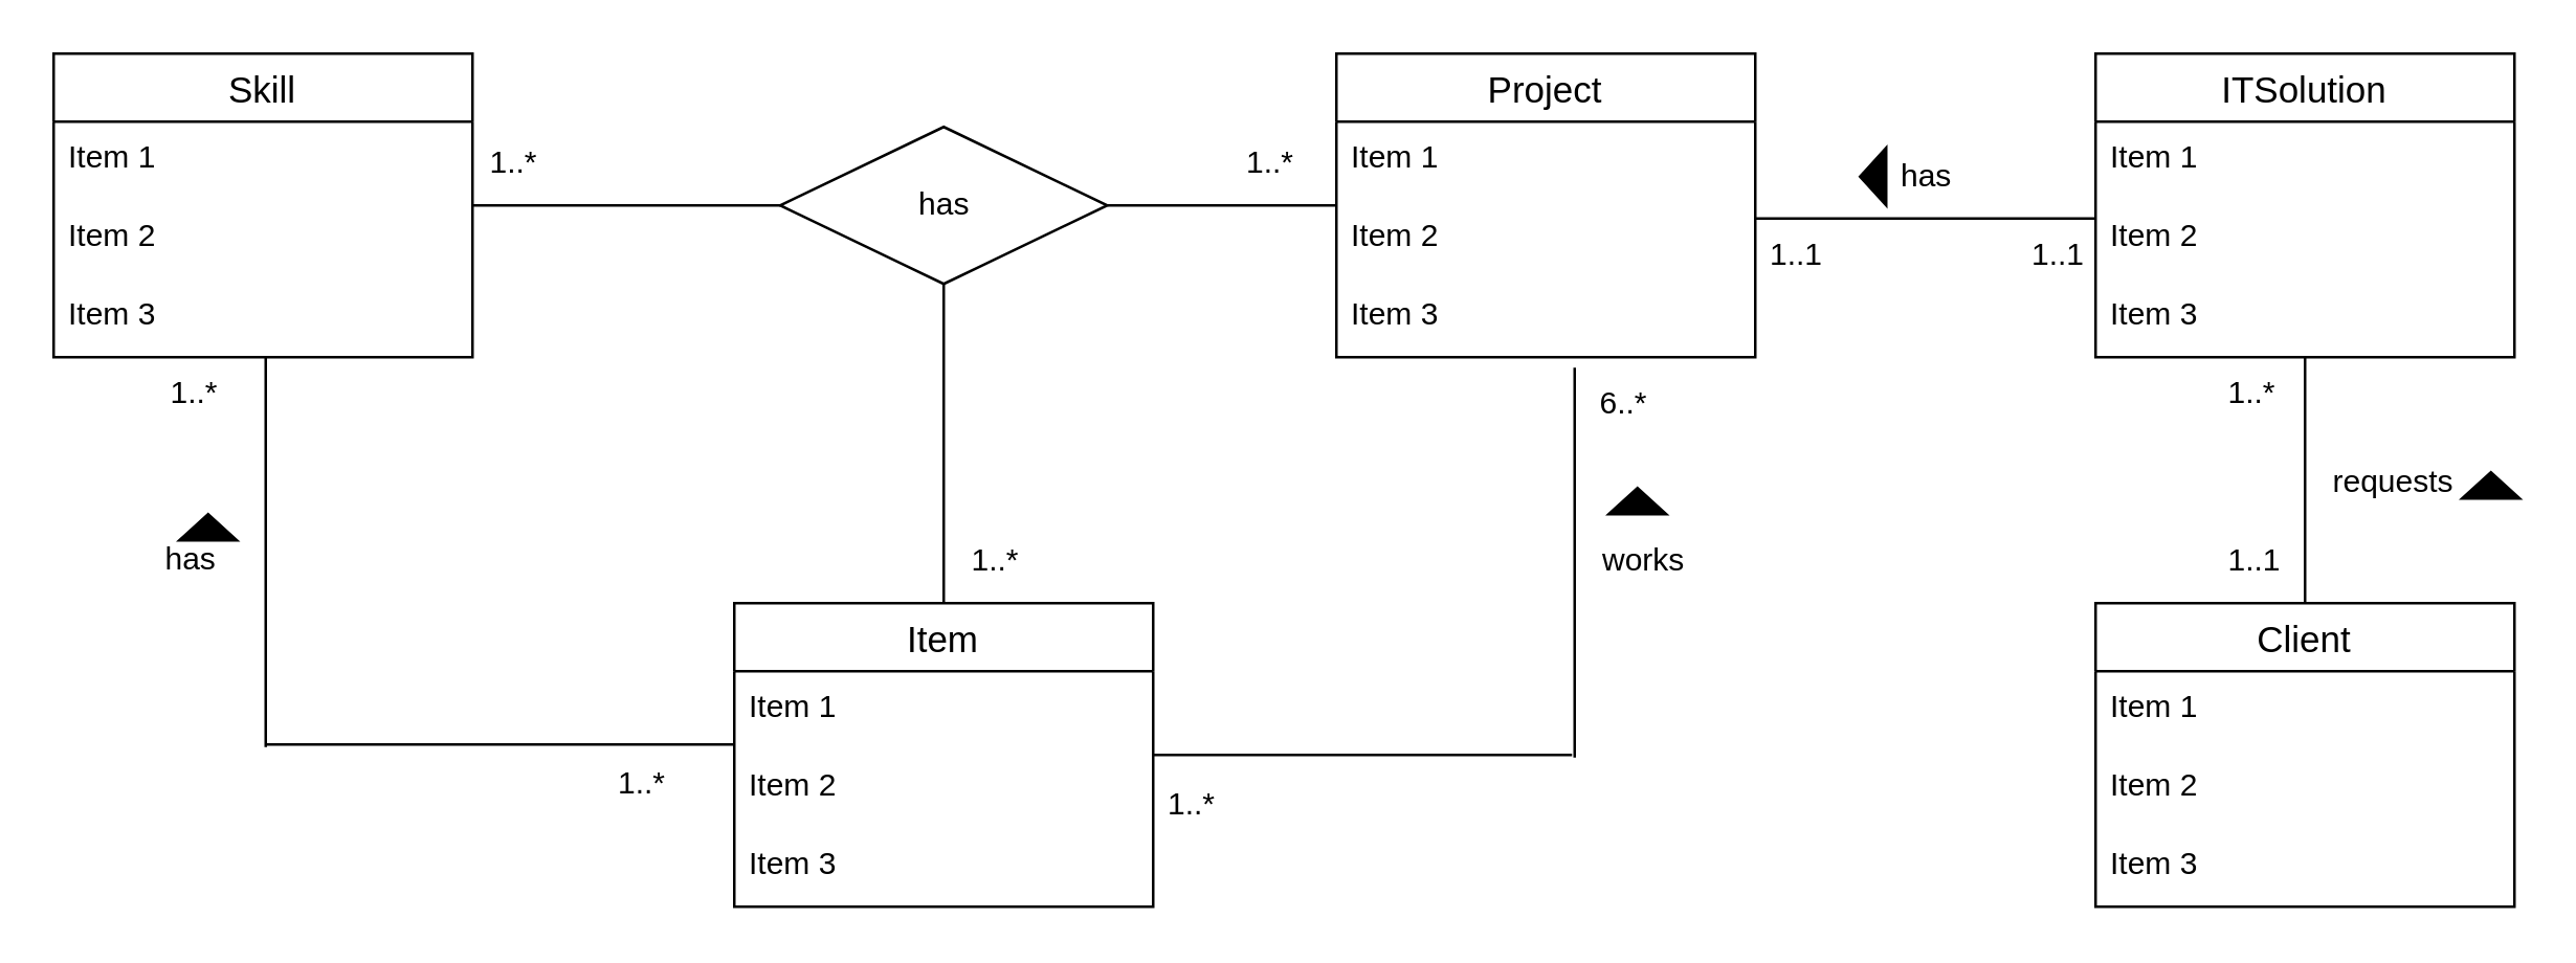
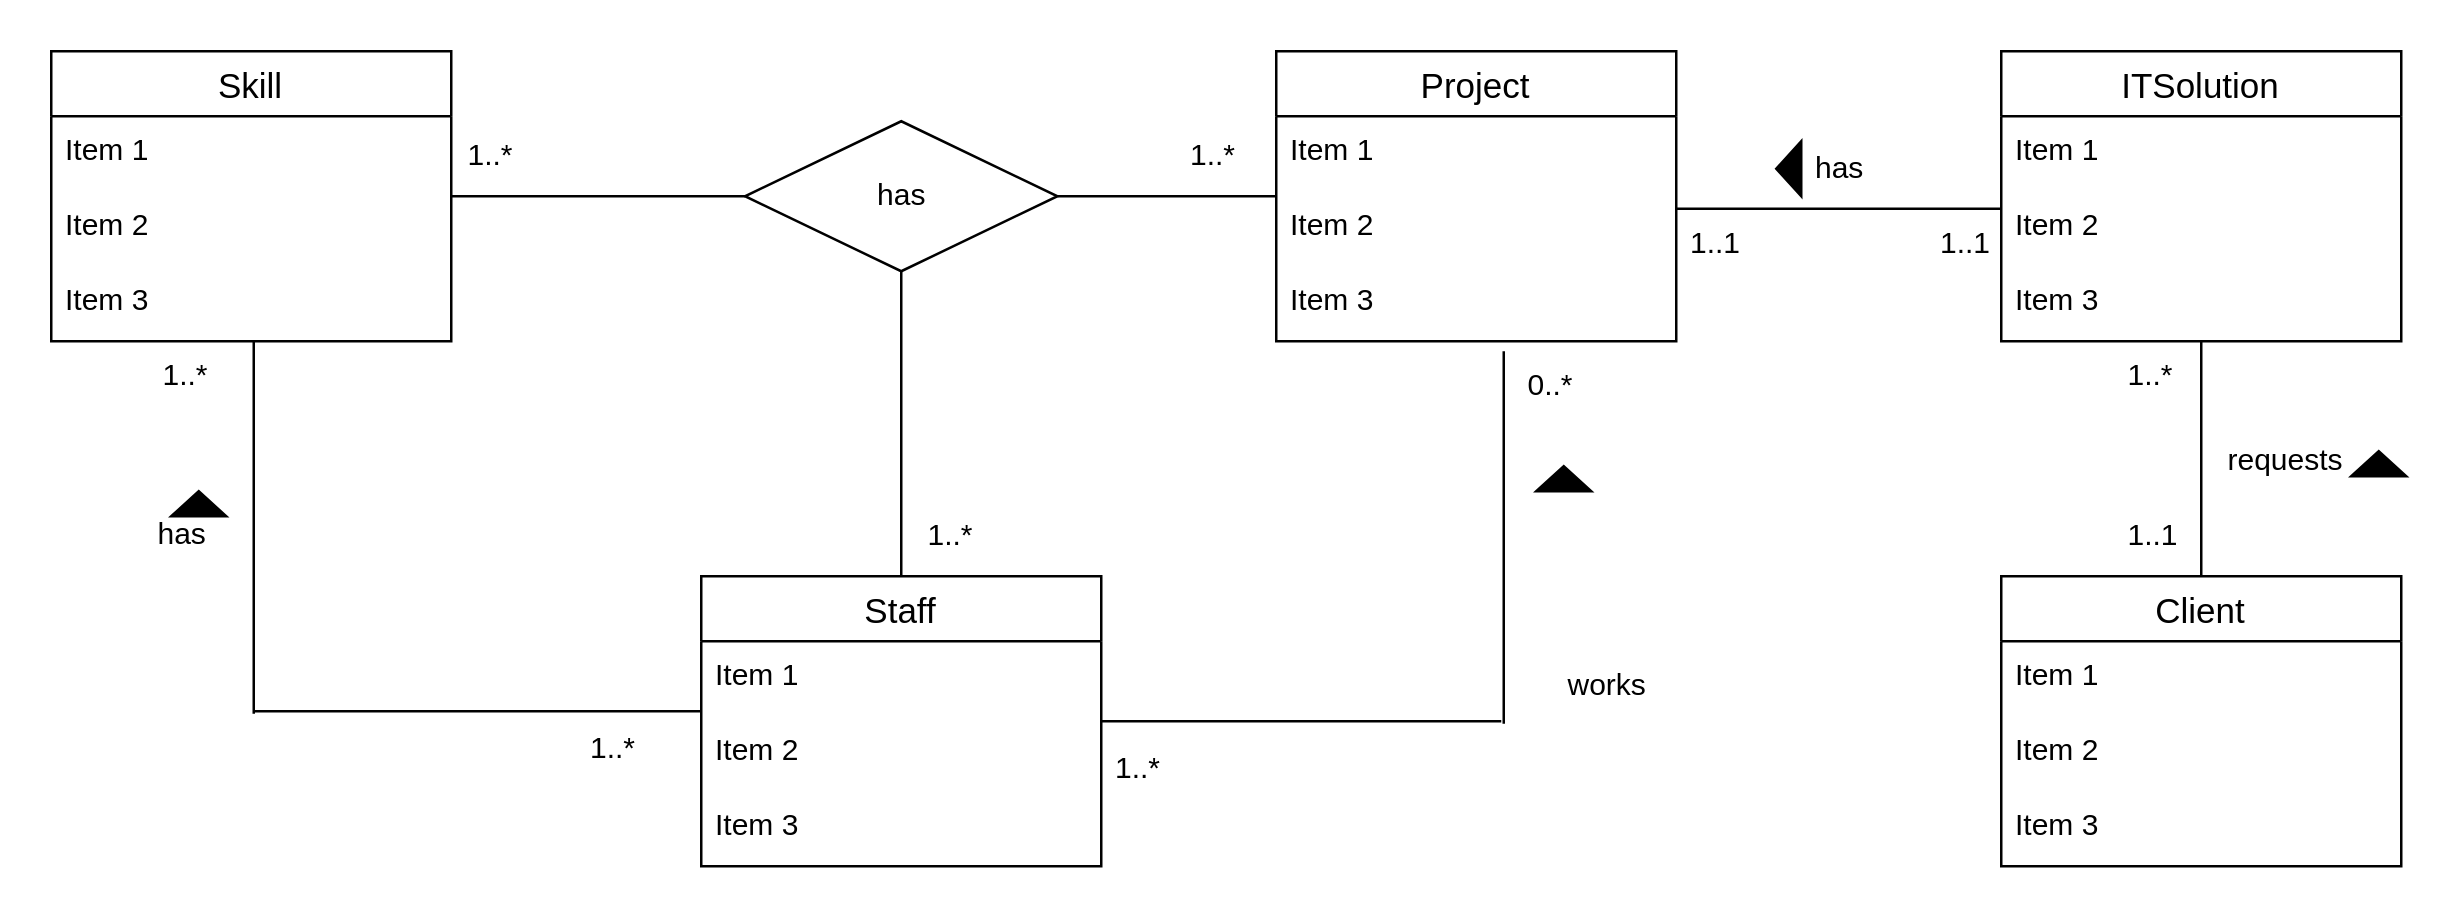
  <mxCell id="0" />
  <mxCell id="1" parent="0" />
  <mxCell id="2" value="Skill" style="swimlane;fontStyle=0;childLayout=stackLayout;horizontal=1;startSize=26;horizontalStack=0;resizeParent=1;resizeParentMax=0;resizeLast=0;collapsible=1;marginBottom=0;align=center;fontSize=14;" parent="1" vertex="1"><mxGeometry x="20" y="20" width="160" height="116" as="geometry" /></mxCell>
  <mxCell id="3" value="Item 1" style="text;strokeColor=none;fillColor=none;spacingLeft=4;spacingRight=4;overflow=hidden;rotatable=0;points=[[0,0.5],[1,0.5]];portConstraint=eastwest;fontSize=12;" parent="2" vertex="1"><mxGeometry y="26" width="160" height="30" as="geometry" /></mxCell>
  <mxCell id="4" value="Item 2" style="text;strokeColor=none;fillColor=none;spacingLeft=4;spacingRight=4;overflow=hidden;rotatable=0;points=[[0,0.5],[1,0.5]];portConstraint=eastwest;fontSize=12;" parent="2" vertex="1"><mxGeometry y="56" width="160" height="30" as="geometry" /></mxCell>
  <mxCell id="5" value="Item 3" style="text;strokeColor=none;fillColor=none;spacingLeft=4;spacingRight=4;overflow=hidden;rotatable=0;points=[[0,0.5],[1,0.5]];portConstraint=eastwest;fontSize=12;" parent="2" vertex="1"><mxGeometry y="86" width="160" height="30" as="geometry" /></mxCell>
  <mxCell id="6" value="Project" style="swimlane;fontStyle=0;childLayout=stackLayout;horizontal=1;startSize=26;horizontalStack=0;resizeParent=1;resizeParentMax=0;resizeLast=0;collapsible=1;marginBottom=0;align=center;fontSize=14;" parent="1" vertex="1"><mxGeometry x="510" y="20" width="160" height="116" as="geometry" /></mxCell>
  <mxCell id="7" value="Item 1" style="text;strokeColor=none;fillColor=none;spacingLeft=4;spacingRight=4;overflow=hidden;rotatable=0;points=[[0,0.5],[1,0.5]];portConstraint=eastwest;fontSize=12;" parent="6" vertex="1"><mxGeometry y="26" width="160" height="30" as="geometry" /></mxCell>
  <mxCell id="8" value="Item 2" style="text;strokeColor=none;fillColor=none;spacingLeft=4;spacingRight=4;overflow=hidden;rotatable=0;points=[[0,0.5],[1,0.5]];portConstraint=eastwest;fontSize=12;" parent="6" vertex="1"><mxGeometry y="56" width="160" height="30" as="geometry" /></mxCell>
  <mxCell id="9" value="Item 3" style="text;strokeColor=none;fillColor=none;spacingLeft=4;spacingRight=4;overflow=hidden;rotatable=0;points=[[0,0.5],[1,0.5]];portConstraint=eastwest;fontSize=12;" parent="6" vertex="1"><mxGeometry y="86" width="160" height="30" as="geometry" /></mxCell>
  <mxCell id="10" value="ITSolution" style="swimlane;fontStyle=0;childLayout=stackLayout;horizontal=1;startSize=26;horizontalStack=0;resizeParent=1;resizeParentMax=0;resizeLast=0;collapsible=1;marginBottom=0;align=center;fontSize=14;" parent="1" vertex="1"><mxGeometry x="800" y="20" width="160" height="116" as="geometry" /></mxCell>
  <mxCell id="11" value="Item 1" style="text;strokeColor=none;fillColor=none;spacingLeft=4;spacingRight=4;overflow=hidden;rotatable=0;points=[[0,0.5],[1,0.5]];portConstraint=eastwest;fontSize=12;" parent="10" vertex="1"><mxGeometry y="26" width="160" height="30" as="geometry" /></mxCell>
  <mxCell id="12" value="Item 2" style="text;strokeColor=none;fillColor=none;spacingLeft=4;spacingRight=4;overflow=hidden;rotatable=0;points=[[0,0.5],[1,0.5]];portConstraint=eastwest;fontSize=12;" parent="10" vertex="1"><mxGeometry y="56" width="160" height="30" as="geometry" /></mxCell>
  <mxCell id="13" value="Item 3" style="text;strokeColor=none;fillColor=none;spacingLeft=4;spacingRight=4;overflow=hidden;rotatable=0;points=[[0,0.5],[1,0.5]];portConstraint=eastwest;fontSize=12;" parent="10" vertex="1"><mxGeometry y="86" width="160" height="30" as="geometry" /></mxCell>
- <mxCell id="14" value="Item" style="swimlane;fontStyle=0;childLayout=stackLayout;horizontal=1;startSize=26;horizontalStack=0;resizeParent=1;resizeParentMax=0;resizeLast=0;collapsible=1;marginBottom=0;align=center;fontSize=14;" parent="1" vertex="1"><mxGeometry x="280" y="230" width="160" height="116" as="geometry" /></mxCell>
+ <mxCell id="14" value="Staff" style="swimlane;fontStyle=0;childLayout=stackLayout;horizontal=1;startSize=26;horizontalStack=0;resizeParent=1;resizeParentMax=0;resizeLast=0;collapsible=1;marginBottom=0;align=center;fontSize=14;" parent="1" vertex="1"><mxGeometry x="280" y="230" width="160" height="116" as="geometry" /></mxCell>
  <mxCell id="15" value="Item 1" style="text;strokeColor=none;fillColor=none;spacingLeft=4;spacingRight=4;overflow=hidden;rotatable=0;points=[[0,0.5],[1,0.5]];portConstraint=eastwest;fontSize=12;" parent="14" vertex="1"><mxGeometry y="26" width="160" height="30" as="geometry" /></mxCell>
  <mxCell id="16" value="Item 2" style="text;strokeColor=none;fillColor=none;spacingLeft=4;spacingRight=4;overflow=hidden;rotatable=0;points=[[0,0.5],[1,0.5]];portConstraint=eastwest;fontSize=12;" parent="14" vertex="1"><mxGeometry y="56" width="160" height="30" as="geometry" /></mxCell>
  <mxCell id="17" value="Item 3" style="text;strokeColor=none;fillColor=none;spacingLeft=4;spacingRight=4;overflow=hidden;rotatable=0;points=[[0,0.5],[1,0.5]];portConstraint=eastwest;fontSize=12;" parent="14" vertex="1"><mxGeometry y="86" width="160" height="30" as="geometry" /></mxCell>
  <mxCell id="18" value="Client" style="swimlane;fontStyle=0;childLayout=stackLayout;horizontal=1;startSize=26;horizontalStack=0;resizeParent=1;resizeParentMax=0;resizeLast=0;collapsible=1;marginBottom=0;align=center;fontSize=14;" parent="1" vertex="1"><mxGeometry x="800" y="230" width="160" height="116" as="geometry" /></mxCell>
  <mxCell id="19" value="Item 1" style="text;strokeColor=none;fillColor=none;spacingLeft=4;spacingRight=4;overflow=hidden;rotatable=0;points=[[0,0.5],[1,0.5]];portConstraint=eastwest;fontSize=12;" parent="18" vertex="1"><mxGeometry y="26" width="160" height="30" as="geometry" /></mxCell>
  <mxCell id="20" value="Item 2" style="text;strokeColor=none;fillColor=none;spacingLeft=4;spacingRight=4;overflow=hidden;rotatable=0;points=[[0,0.5],[1,0.5]];portConstraint=eastwest;fontSize=12;" parent="18" vertex="1"><mxGeometry y="56" width="160" height="30" as="geometry" /></mxCell>
  <mxCell id="21" value="Item 3" style="text;strokeColor=none;fillColor=none;spacingLeft=4;spacingRight=4;overflow=hidden;rotatable=0;points=[[0,0.5],[1,0.5]];portConstraint=eastwest;fontSize=12;" parent="18" vertex="1"><mxGeometry y="86" width="160" height="30" as="geometry" /></mxCell>
  <mxCell id="22" value="has" style="text;strokeColor=none;fillColor=none;spacingLeft=4;spacingRight=4;overflow=hidden;rotatable=0;points=[[0,0.5],[1,0.5]];portConstraint=eastwest;fontSize=12;" parent="1" vertex="1"><mxGeometry x="720" y="53" width="40" height="30" as="geometry" /></mxCell>
  <mxCell id="23" value="" style="triangle;whiteSpace=wrap;html=1;fillColor=#000000;direction=west;" parent="1" vertex="1"><mxGeometry x="710" y="56" width="10" height="22" as="geometry" /></mxCell>
  <mxCell id="24" value="has" style="shape=rhombus;perimeter=rhombusPerimeter;whiteSpace=wrap;html=1;align=center;fillColor=none;" parent="1" vertex="1"><mxGeometry x="297.5" y="48" width="125" height="60" as="geometry" /></mxCell>
  <mxCell id="25" value="" style="line;strokeWidth=1;rotatable=0;dashed=0;labelPosition=right;align=left;verticalAlign=middle;spacingTop=0;spacingLeft=6;points=[];portConstraint=eastwest;fillColor=none;" parent="1" vertex="1"><mxGeometry x="422.5" y="73" width="87.5" height="10" as="geometry" /></mxCell>
  <mxCell id="26" value="" style="line;strokeWidth=1;rotatable=0;dashed=0;labelPosition=right;align=left;verticalAlign=middle;spacingTop=0;spacingLeft=6;points=[];portConstraint=eastwest;fillColor=none;" parent="1" vertex="1"><mxGeometry x="180" y="73" width="117.5" height="10" as="geometry" /></mxCell>
  <mxCell id="27" value="" style="line;strokeWidth=1;rotatable=0;dashed=0;labelPosition=right;align=left;verticalAlign=middle;spacingTop=0;spacingLeft=6;points=[];portConstraint=eastwest;fillColor=none;perimeterSpacing=1;direction=south;" parent="1" vertex="1"><mxGeometry x="355" y="108" width="10" height="122" as="geometry" /></mxCell>
  <mxCell id="28" value="1..*" style="text;strokeColor=none;fillColor=none;spacingLeft=4;spacingRight=4;overflow=hidden;rotatable=0;points=[[0,0.5],[1,0.5]];portConstraint=eastwest;fontSize=12;" parent="1" vertex="1"><mxGeometry x="470" y="48" width="40" height="30" as="geometry" /></mxCell>
  <mxCell id="29" value="1..*" style="text;strokeColor=none;fillColor=none;spacingLeft=4;spacingRight=4;overflow=hidden;rotatable=0;points=[[0,0.5],[1,0.5]];portConstraint=eastwest;fontSize=12;" parent="1" vertex="1"><mxGeometry x="365" y="200" width="40" height="30" as="geometry" /></mxCell>
  <mxCell id="30" value="1..*" style="text;strokeColor=none;fillColor=none;spacingLeft=4;spacingRight=4;overflow=hidden;rotatable=0;points=[[0,0.5],[1,0.5]];portConstraint=eastwest;fontSize=12;" parent="1" vertex="1"><mxGeometry x="181" y="48" width="40" height="30" as="geometry" /></mxCell>
  <mxCell id="31" value="" style="line;strokeWidth=1;rotatable=0;dashed=0;labelPosition=right;align=left;verticalAlign=middle;spacingTop=0;spacingLeft=6;points=[];portConstraint=eastwest;fillColor=none;perimeterSpacing=1;" parent="1" vertex="1"><mxGeometry x="670" y="78" width="130" height="10" as="geometry" /></mxCell>
  <mxCell id="32" value="1..1" style="text;strokeColor=none;fillColor=none;spacingLeft=4;spacingRight=4;overflow=hidden;rotatable=0;points=[[0,0.5],[1,0.5]];portConstraint=eastwest;fontSize=12;" parent="1" vertex="1"><mxGeometry x="770" y="83" width="40" height="30" as="geometry" /></mxCell>
  <mxCell id="33" value="1..1" style="text;strokeColor=none;fillColor=none;spacingLeft=4;spacingRight=4;overflow=hidden;rotatable=0;points=[[0,0.5],[1,0.5]];portConstraint=eastwest;fontSize=12;" parent="1" vertex="1"><mxGeometry x="670" y="83" width="40" height="30" as="geometry" /></mxCell>
  <mxCell id="34" value="" style="line;strokeWidth=1;rotatable=0;dashed=0;labelPosition=right;align=left;verticalAlign=middle;spacingTop=0;spacingLeft=6;points=[];portConstraint=eastwest;fillColor=none;perimeterSpacing=1;direction=south;" parent="1" vertex="1"><mxGeometry x="875" y="136" width="10" height="94" as="geometry" /></mxCell>
  <mxCell id="35" value="requests" style="text;strokeColor=none;fillColor=none;spacingLeft=4;spacingRight=4;overflow=hidden;rotatable=0;points=[[0,0.5],[1,0.5]];portConstraint=eastwest;fontSize=12;" parent="1" vertex="1"><mxGeometry x="885" y="170" width="65" height="30" as="geometry" /></mxCell>
  <mxCell id="36" value="" style="triangle;whiteSpace=wrap;html=1;fillColor=#000000;direction=north;" parent="1" vertex="1"><mxGeometry x="940" y="180" width="22" height="10" as="geometry" /></mxCell>
  <mxCell id="37" value="1..1" style="text;strokeColor=none;fillColor=none;spacingLeft=4;spacingRight=4;overflow=hidden;rotatable=0;points=[[0,0.5],[1,0.5]];portConstraint=eastwest;fontSize=12;" parent="1" vertex="1"><mxGeometry x="845" y="200" width="40" height="30" as="geometry" /></mxCell>
  <mxCell id="38" value="1..*" style="text;strokeColor=none;fillColor=none;spacingLeft=4;spacingRight=4;overflow=hidden;rotatable=0;points=[[0,0.5],[1,0.5]];portConstraint=eastwest;fontSize=12;" parent="1" vertex="1"><mxGeometry x="845" y="136" width="40" height="30" as="geometry" /></mxCell>
  <mxCell id="39" value="" style="line;strokeWidth=1;rotatable=0;dashed=0;labelPosition=right;align=left;verticalAlign=middle;spacingTop=0;spacingLeft=6;points=[];portConstraint=eastwest;fillColor=none;" parent="1" vertex="1"><mxGeometry x="440" y="283" width="160" height="10" as="geometry" /></mxCell>
  <mxCell id="40" value="" style="line;strokeWidth=1;rotatable=0;dashed=0;labelPosition=right;align=left;verticalAlign=middle;spacingTop=0;spacingLeft=6;points=[];portConstraint=eastwest;fillColor=none;perimeterSpacing=1;direction=south;" parent="1" vertex="1"><mxGeometry x="596" y="140" width="10" height="149" as="geometry" /></mxCell>
  <mxCell id="41" value="" style="triangle;whiteSpace=wrap;html=1;fillColor=#000000;direction=north;" parent="1" vertex="1"><mxGeometry x="614" y="186" width="22" height="10" as="geometry" /></mxCell>
- <mxCell id="42" value="works" style="text;strokeColor=none;fillColor=none;spacingLeft=4;spacingRight=4;overflow=hidden;rotatable=0;points=[[0,0.5],[1,0.5]];portConstraint=eastwest;fontSize=12;" parent="1" vertex="1"><mxGeometry x="606" y="200" width="44" height="30" as="geometry" /></mxCell>
+ <mxCell id="42" value="works" style="text;strokeColor=none;fillColor=none;spacingLeft=4;spacingRight=4;overflow=hidden;rotatable=0;points=[[0,0.5],[1,0.5]];portConstraint=eastwest;fontSize=12;" parent="1" vertex="1"><mxGeometry x="621" y="260" width="44" height="30" as="geometry" /></mxCell>
  <mxCell id="43" value="" style="line;strokeWidth=1;rotatable=0;dashed=0;labelPosition=right;align=left;verticalAlign=middle;spacingTop=0;spacingLeft=6;points=[];portConstraint=eastwest;fillColor=none;" parent="1" vertex="1"><mxGeometry x="101" y="279" width="179" height="10" as="geometry" /></mxCell>
  <mxCell id="44" value="" style="line;strokeWidth=1;rotatable=0;dashed=0;labelPosition=right;align=left;verticalAlign=middle;spacingTop=0;spacingLeft=6;points=[];portConstraint=eastwest;fillColor=none;perimeterSpacing=1;direction=south;" parent="1" vertex="1"><mxGeometry x="96" y="136" width="10" height="149" as="geometry" /></mxCell>
  <mxCell id="45" value="has" style="text;strokeColor=none;fillColor=none;spacingLeft=4;spacingRight=4;overflow=hidden;rotatable=0;points=[[0,0.5],[1,0.5]];portConstraint=eastwest;fontSize=12;" parent="1" vertex="1"><mxGeometry x="57" y="199.5" width="44" height="30" as="geometry" /></mxCell>
  <mxCell id="46" value="1..*" style="text;strokeColor=none;fillColor=none;spacingLeft=4;spacingRight=4;overflow=hidden;rotatable=0;points=[[0,0.5],[1,0.5]];portConstraint=eastwest;fontSize=12;" parent="1" vertex="1"><mxGeometry x="59" y="136" width="40" height="30" as="geometry" /></mxCell>
  <mxCell id="47" value="1..*" style="text;strokeColor=none;fillColor=none;spacingLeft=4;spacingRight=4;overflow=hidden;rotatable=0;points=[[0,0.5],[1,0.5]];portConstraint=eastwest;fontSize=12;" parent="1" vertex="1"><mxGeometry x="230" y="285" width="40" height="30" as="geometry" /></mxCell>
  <mxCell id="48" value="1..*" style="text;strokeColor=none;fillColor=none;spacingLeft=4;spacingRight=4;overflow=hidden;rotatable=0;points=[[0,0.5],[1,0.5]];portConstraint=eastwest;fontSize=12;" parent="1" vertex="1"><mxGeometry x="440" y="293" width="40" height="30" as="geometry" /></mxCell>
- <mxCell id="49" value="6..*" style="text;strokeColor=none;fillColor=none;spacingLeft=4;spacingRight=4;overflow=hidden;rotatable=0;points=[[0,0.5],[1,0.5]];portConstraint=eastwest;fontSize=12;" parent="1" vertex="1"><mxGeometry x="605" y="140" width="40" height="30" as="geometry" /></mxCell>
+ <mxCell id="49" value="0..*" style="text;strokeColor=none;fillColor=none;spacingLeft=4;spacingRight=4;overflow=hidden;rotatable=0;points=[[0,0.5],[1,0.5]];portConstraint=eastwest;fontSize=12;" parent="1" vertex="1"><mxGeometry x="605" y="140" width="40" height="30" as="geometry" /></mxCell>
  <mxCell id="50" value="" style="triangle;whiteSpace=wrap;html=1;fillColor=#000000;direction=north;" parent="1" vertex="1"><mxGeometry x="68" y="196" width="22" height="10" as="geometry" /></mxCell>
